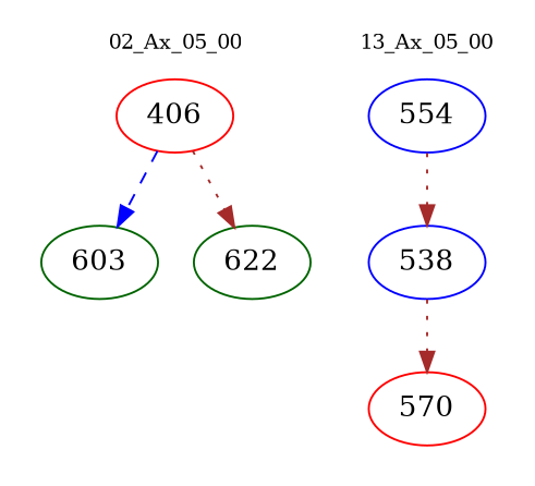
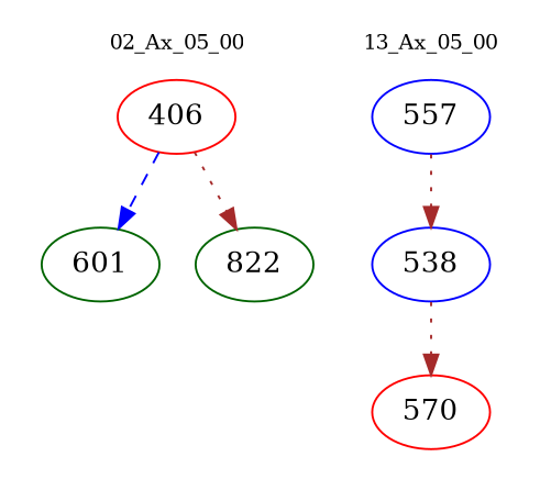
  digraph {
    node [color=red]
    edge [color=brown style=dotted]
    n1 [label=406]
-   n2 [color=darkgreen label=603]
-   n3 [color=darkgreen label=622]
-   n4 [color=blue label=554]
+   n2 [color=darkgreen label=601]
+   n3 [color=darkgreen label=822]
+   n4 [color=blue label=557]
    n5 [color=blue label=538]
    n6 [label=570]
    subgraph cluster_1 {
      color=white
      fontsize=10
      label="02_Ax_05_00"
      n1
      n2
      n3
    }
    subgraph cluster_2 {
      color=white
      fontsize=10
      label="13_Ax_05_00"
      n4
      n5
      n6
    }
    n1 -> n2 [color=blue style=dashed]
    n1 -> n3
    n4 -> n5
    n5 -> n6
  }
